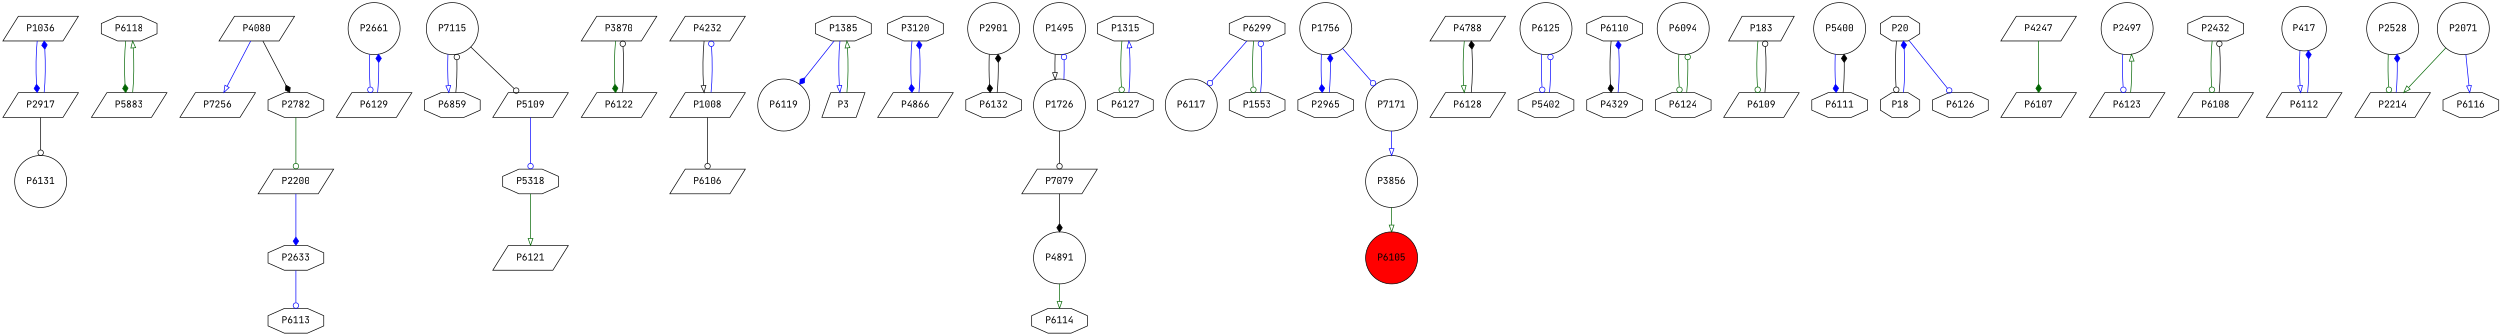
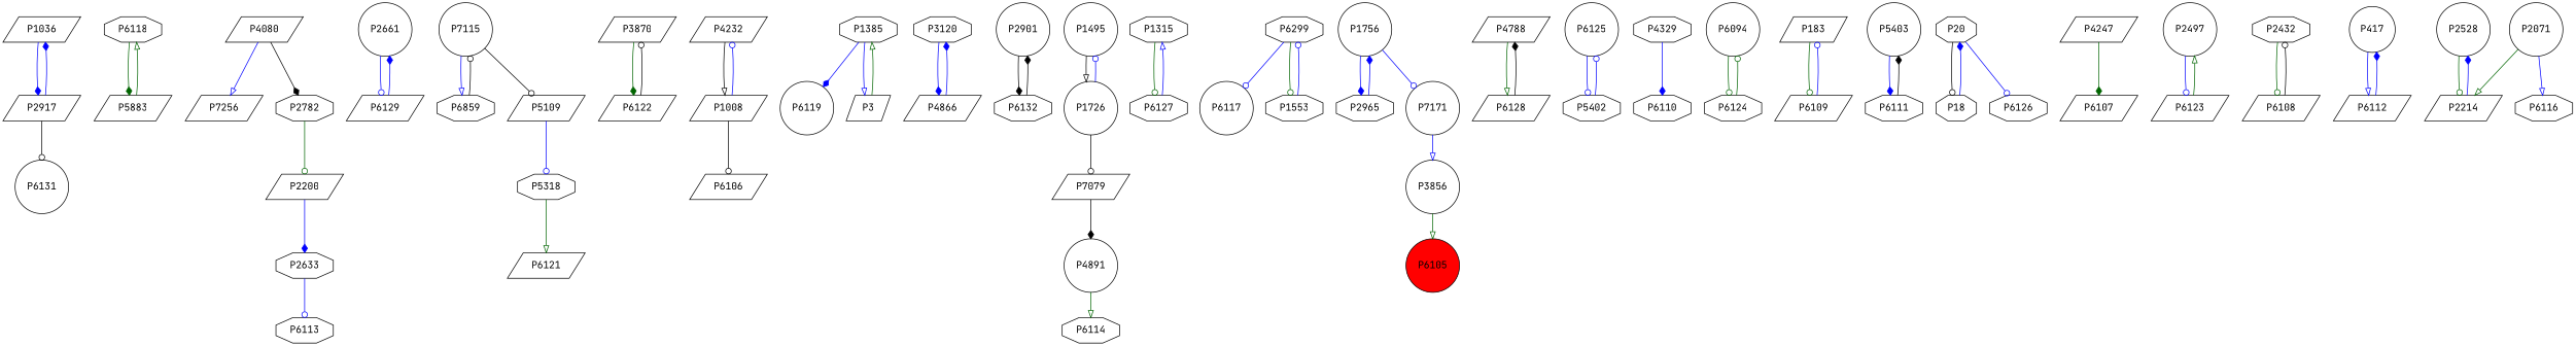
  digraph {
    fontname="JetBrains Mono"
    node [fontname="JetBrains Mono" shape=parallelogram]
    edge [arrowhead=odot color=blue fontname="JetBrains Mono"]
    P1036
    P2917
    P6131 [shape=circle]
    P6118 [shape=octagon]
    P5883
    P4080
    P7256
    P2782 [shape=octagon]
    P2200
    P2661 [shape=circle]
    P6129
    P5318 [shape=octagon]
    P5109
    P6121
    P3870
    P6122
    P4232
    P1008
    P6106
    P1385 [shape=octagon]
    P6119 [shape=circle]
    P3
    n23 [label=P3120 shape=octagon]
    P4866
    P2901 [shape=circle]
    P6132 [shape=octagon]
    P1495 [shape=circle]
    P1726 [shape=circle]
    P7079
    P4891 [shape=circle]
    P1315 [shape=octagon]
    P6127 [shape=octagon]
    P6299 [shape=octagon]
    P6117 [shape=circle]
    P1553 [shape=octagon]
    P1756 [shape=circle]
    P2965 [shape=octagon]
    P7171 [shape=circle]
    P3856 [shape=circle]
    P4788
    P6128
    P6125 [shape=circle]
    P5402 [shape=octagon]
    P6110 [shape=octagon]
    P4329 [shape=octagon]
    P6859 [shape=octagon]
    P7115 [shape=circle]
    P6094 [shape=circle]
    P6124 [shape=octagon]
    P183
    P6109
-   P5400 [shape=circle]
+   P5400 [shape=circle label=P5403]
    P6111 [shape=octagon]
    P2633 [shape=octagon]
    P6113 [shape=octagon]
    P20 [shape=octagon]
    P18 [shape=octagon]
    P6126 [shape=octagon]
    P6105 [fillcolor=red shape=circle style=filled]
    P6114 [shape=octagon]
    P4247
    P6107
    P2497 [shape=circle]
    P6123
    P2432 [shape=octagon]
    P6108
    P417 [shape=circle]
    P6112
    P2528 [shape=circle]
    P2214
    P2071 [shape=circle]
    P6116 [shape=octagon]
    P1036 -> P2917 [arrowhead=diamond]
    P2917 -> P1036 [arrowhead=diamond]
    P2917 -> P6131 [color=black]
    P6118 -> P5883 [arrowhead=diamond color=darkgreen]
    P5883 -> P6118 [arrowhead=onormal color=darkgreen]
    P4080 -> P7256 [arrowhead=onormal]
    P4080 -> P2782 [arrowhead=diamond color=black]
    P2782 -> P2200 [color=darkgreen]
    P2200 -> P2633 [arrowhead=diamond]
    P2661 -> P6129
    P6129 -> P2661 [arrowhead=diamond]
    P5318 -> P6121 [arrowhead=onormal color=darkgreen]
    P5109 -> P5318
    P3870 -> P6122 [arrowhead=diamond color=darkgreen]
    P6122 -> P3870 [color=black]
    P4232 -> P1008 [arrowhead=onormal color=black]
    P1008 -> P4232
    P1008 -> P6106 [color=black]
    P1385 -> P6119 [arrowhead=diamond]
    P1385 -> P3 [arrowhead=onormal]
    P3 -> P1385 [arrowhead=onormal color=darkgreen]
    n23 -> P4866 [arrowhead=diamond]
    P4866 -> n23 [arrowhead=diamond]
    P2901 -> P6132 [arrowhead=diamond color=black]
    P6132 -> P2901 [arrowhead=diamond color=black]
    P1495 -> P1726 [arrowhead=onormal color=black]
    P1726 -> P1495
    P1726 -> P7079 [color=black]
    P7079 -> P4891 [arrowhead=diamond color=black]
    P4891 -> P6114 [arrowhead=onormal color=darkgreen]
    P1315 -> P6127 [color=darkgreen]
    P6127 -> P1315 [arrowhead=onormal]
    P6299 -> P6117
    P6299 -> P1553 [color=darkgreen]
    P1553 -> P6299
    P1756 -> P2965 [arrowhead=diamond]
    P1756 -> P7171
    P2965 -> P1756 [arrowhead=diamond]
    P7171 -> P3856 [arrowhead=onormal]
    P3856 -> P6105 [arrowhead=onormal color=darkgreen]
    P4788 -> P6128 [arrowhead=onormal color=darkgreen]
    P6128 -> P4788 [arrowhead=diamond color=black]
    P6125 -> P5402
    P5402 -> P6125
-   P6110 -> P4329 [arrowhead=diamond color=black]
    P4329 -> P6110 [arrowhead=diamond]
    P6859 -> P7115 [color=black]
    P7115 -> P5109 [color=black]
    P7115 -> P6859 [arrowhead=onormal]
    P6094 -> P6124 [color=darkgreen]
    P6124 -> P6094 [color=darkgreen]
    P183 -> P6109 [color=darkgreen]
-   P6109 -> P183 [color=black]
+   P6109 -> P183
    P5400 -> P6111 [arrowhead=diamond]
    P6111 -> P5400 [arrowhead=diamond color=black]
    P2633 -> P6113
    P20 -> P18 [color=black]
    P20 -> P6126
    P18 -> P20 [arrowhead=diamond]
    P4247 -> P6107 [arrowhead=diamond color=darkgreen]
    P2497 -> P6123
    P6123 -> P2497 [arrowhead=onormal color=darkgreen]
    P2432 -> P6108 [color=darkgreen]
    P6108 -> P2432 [color=black]
    P417 -> P6112 [arrowhead=onormal]
    P6112 -> P417 [arrowhead=diamond]
    P2528 -> P2214 [color=darkgreen]
    P2214 -> P2528 [arrowhead=diamond]
    P2071 -> P2214 [arrowhead=onormal color=darkgreen]
    P2071 -> P6116 [arrowhead=onormal]
  }
